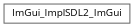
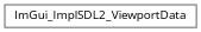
  digraph {
    rankdir=TB
    fontname="Open Sans"
-   n1 [color=grey40 fillcolor=white fontname="Open Sans" fontsize=10 height=0.2 label=ImGui_ImplSDL2_ImGui shape=box style=filled width=0.4]
+   n1 [color=grey40 fillcolor=white fontname="Open Sans" fontsize=10 height=0.2 label=ImGui_ImplSDL2_ViewportData shape=box style=filled width=0.4]
  }
